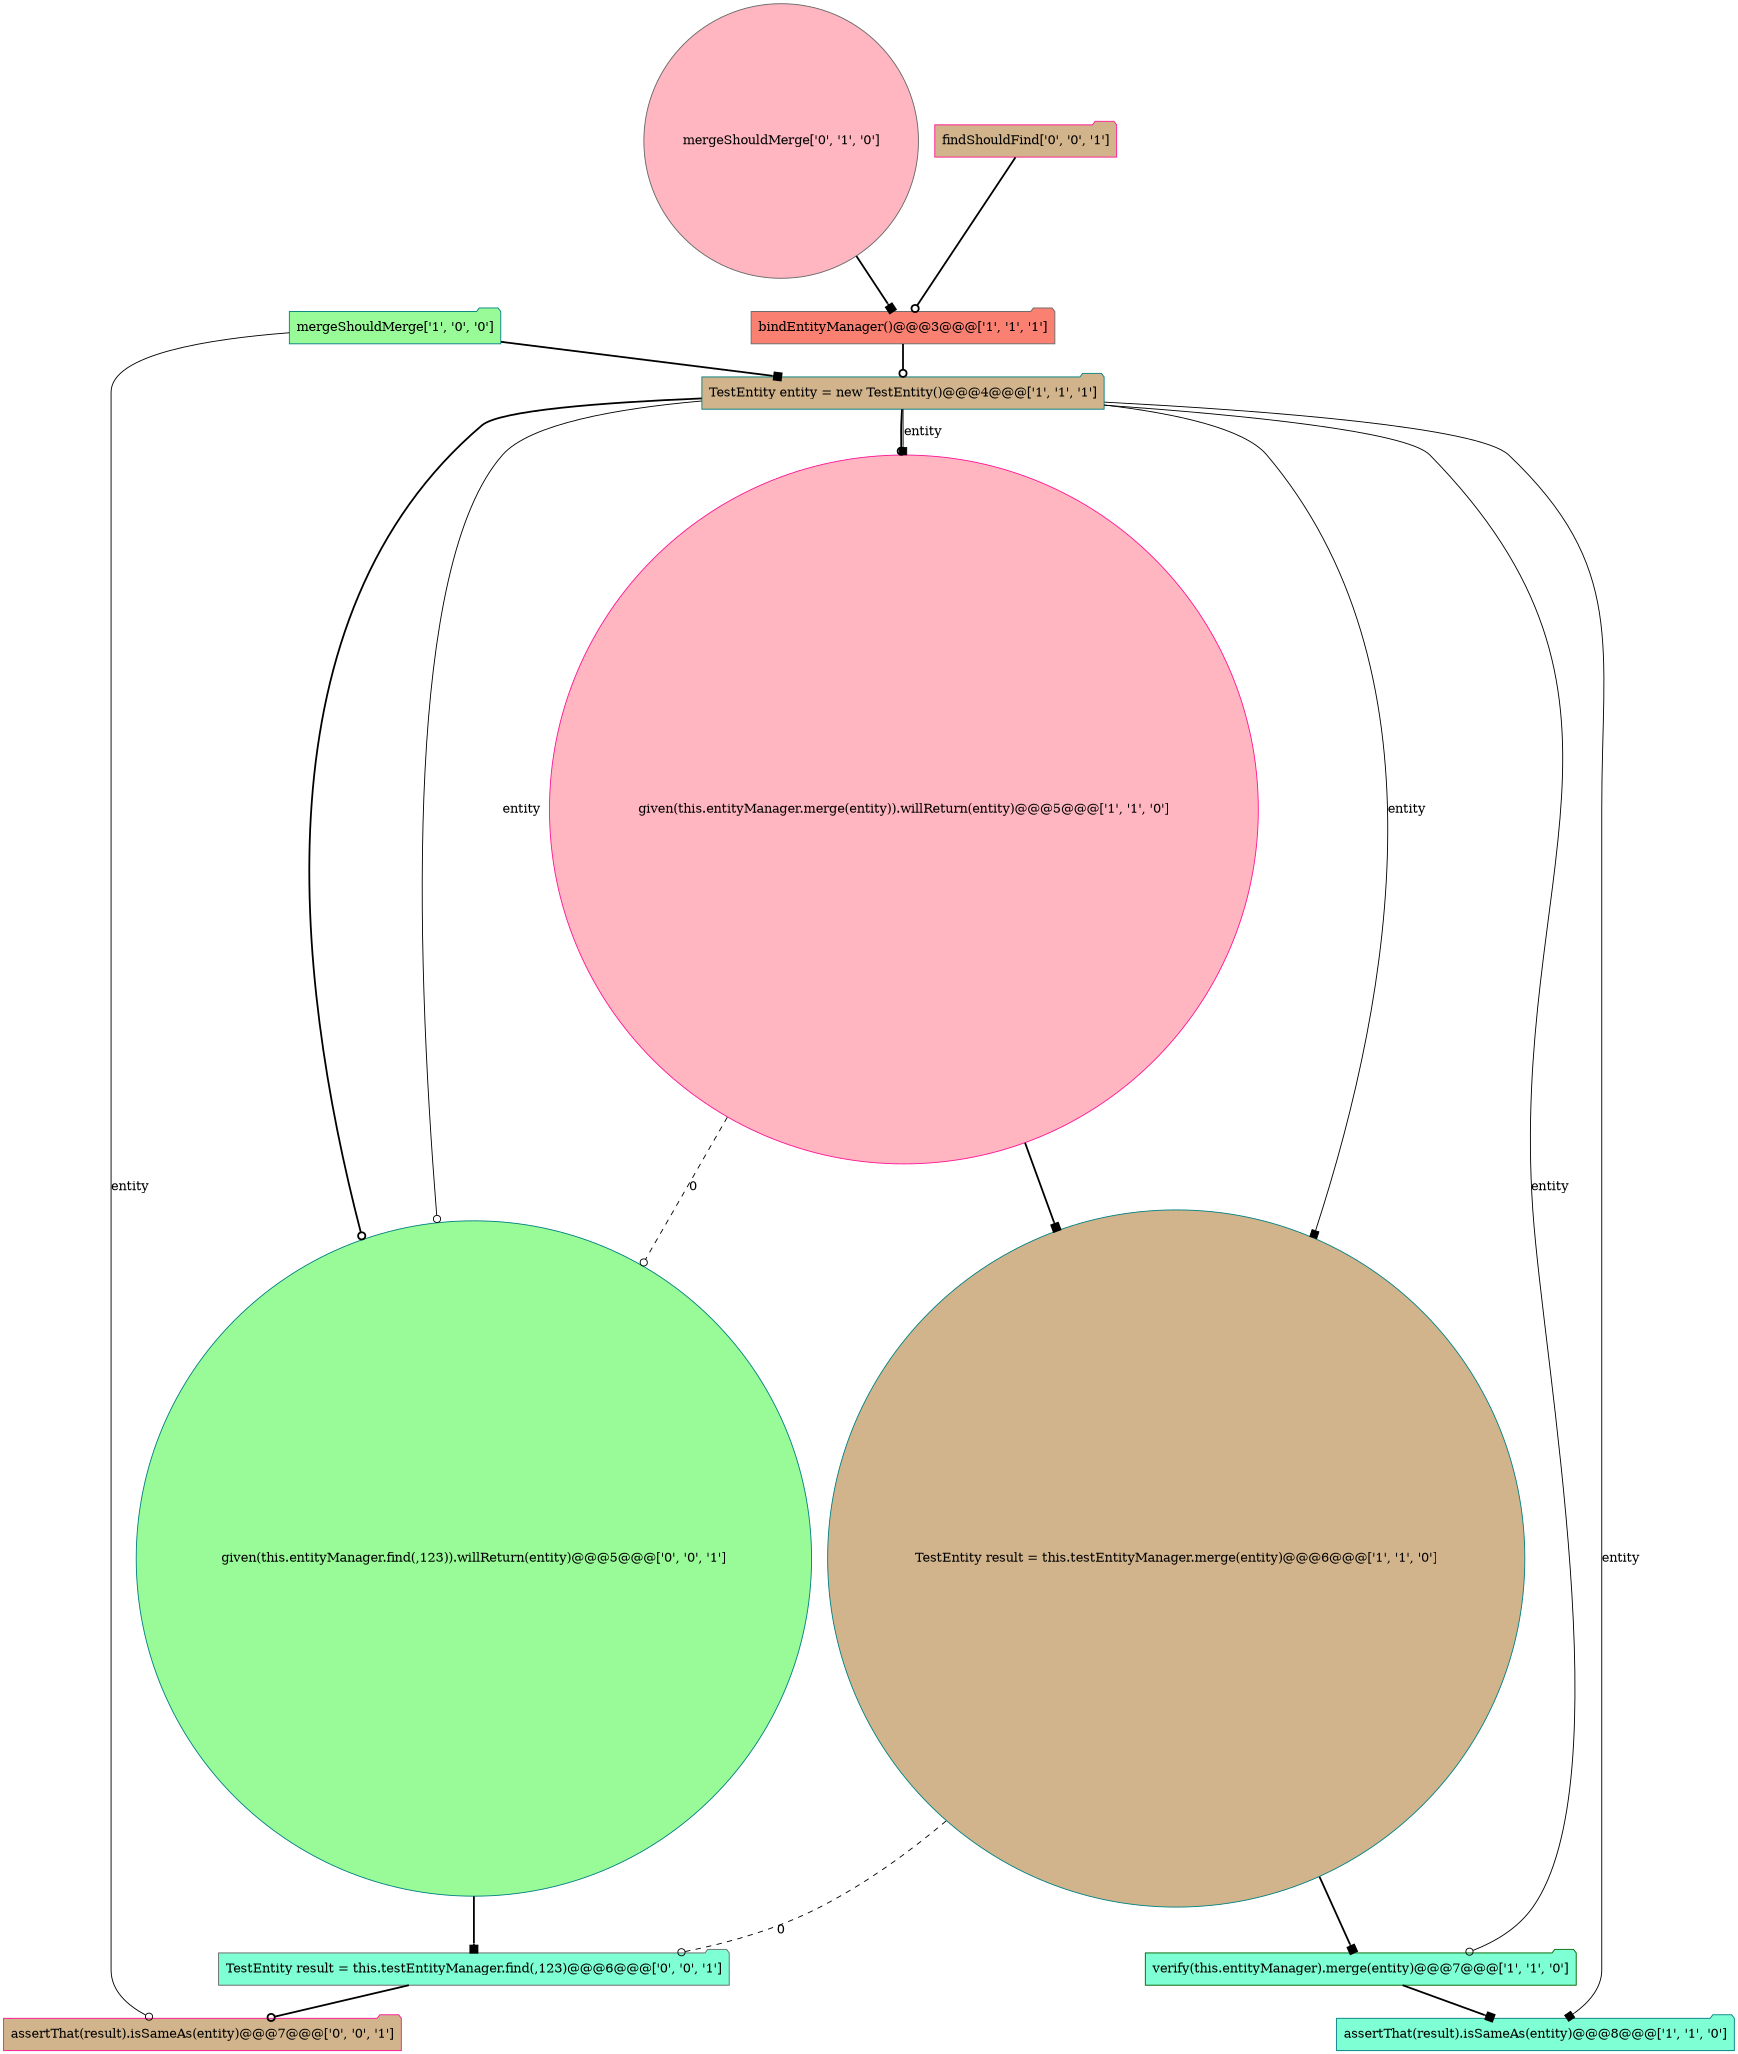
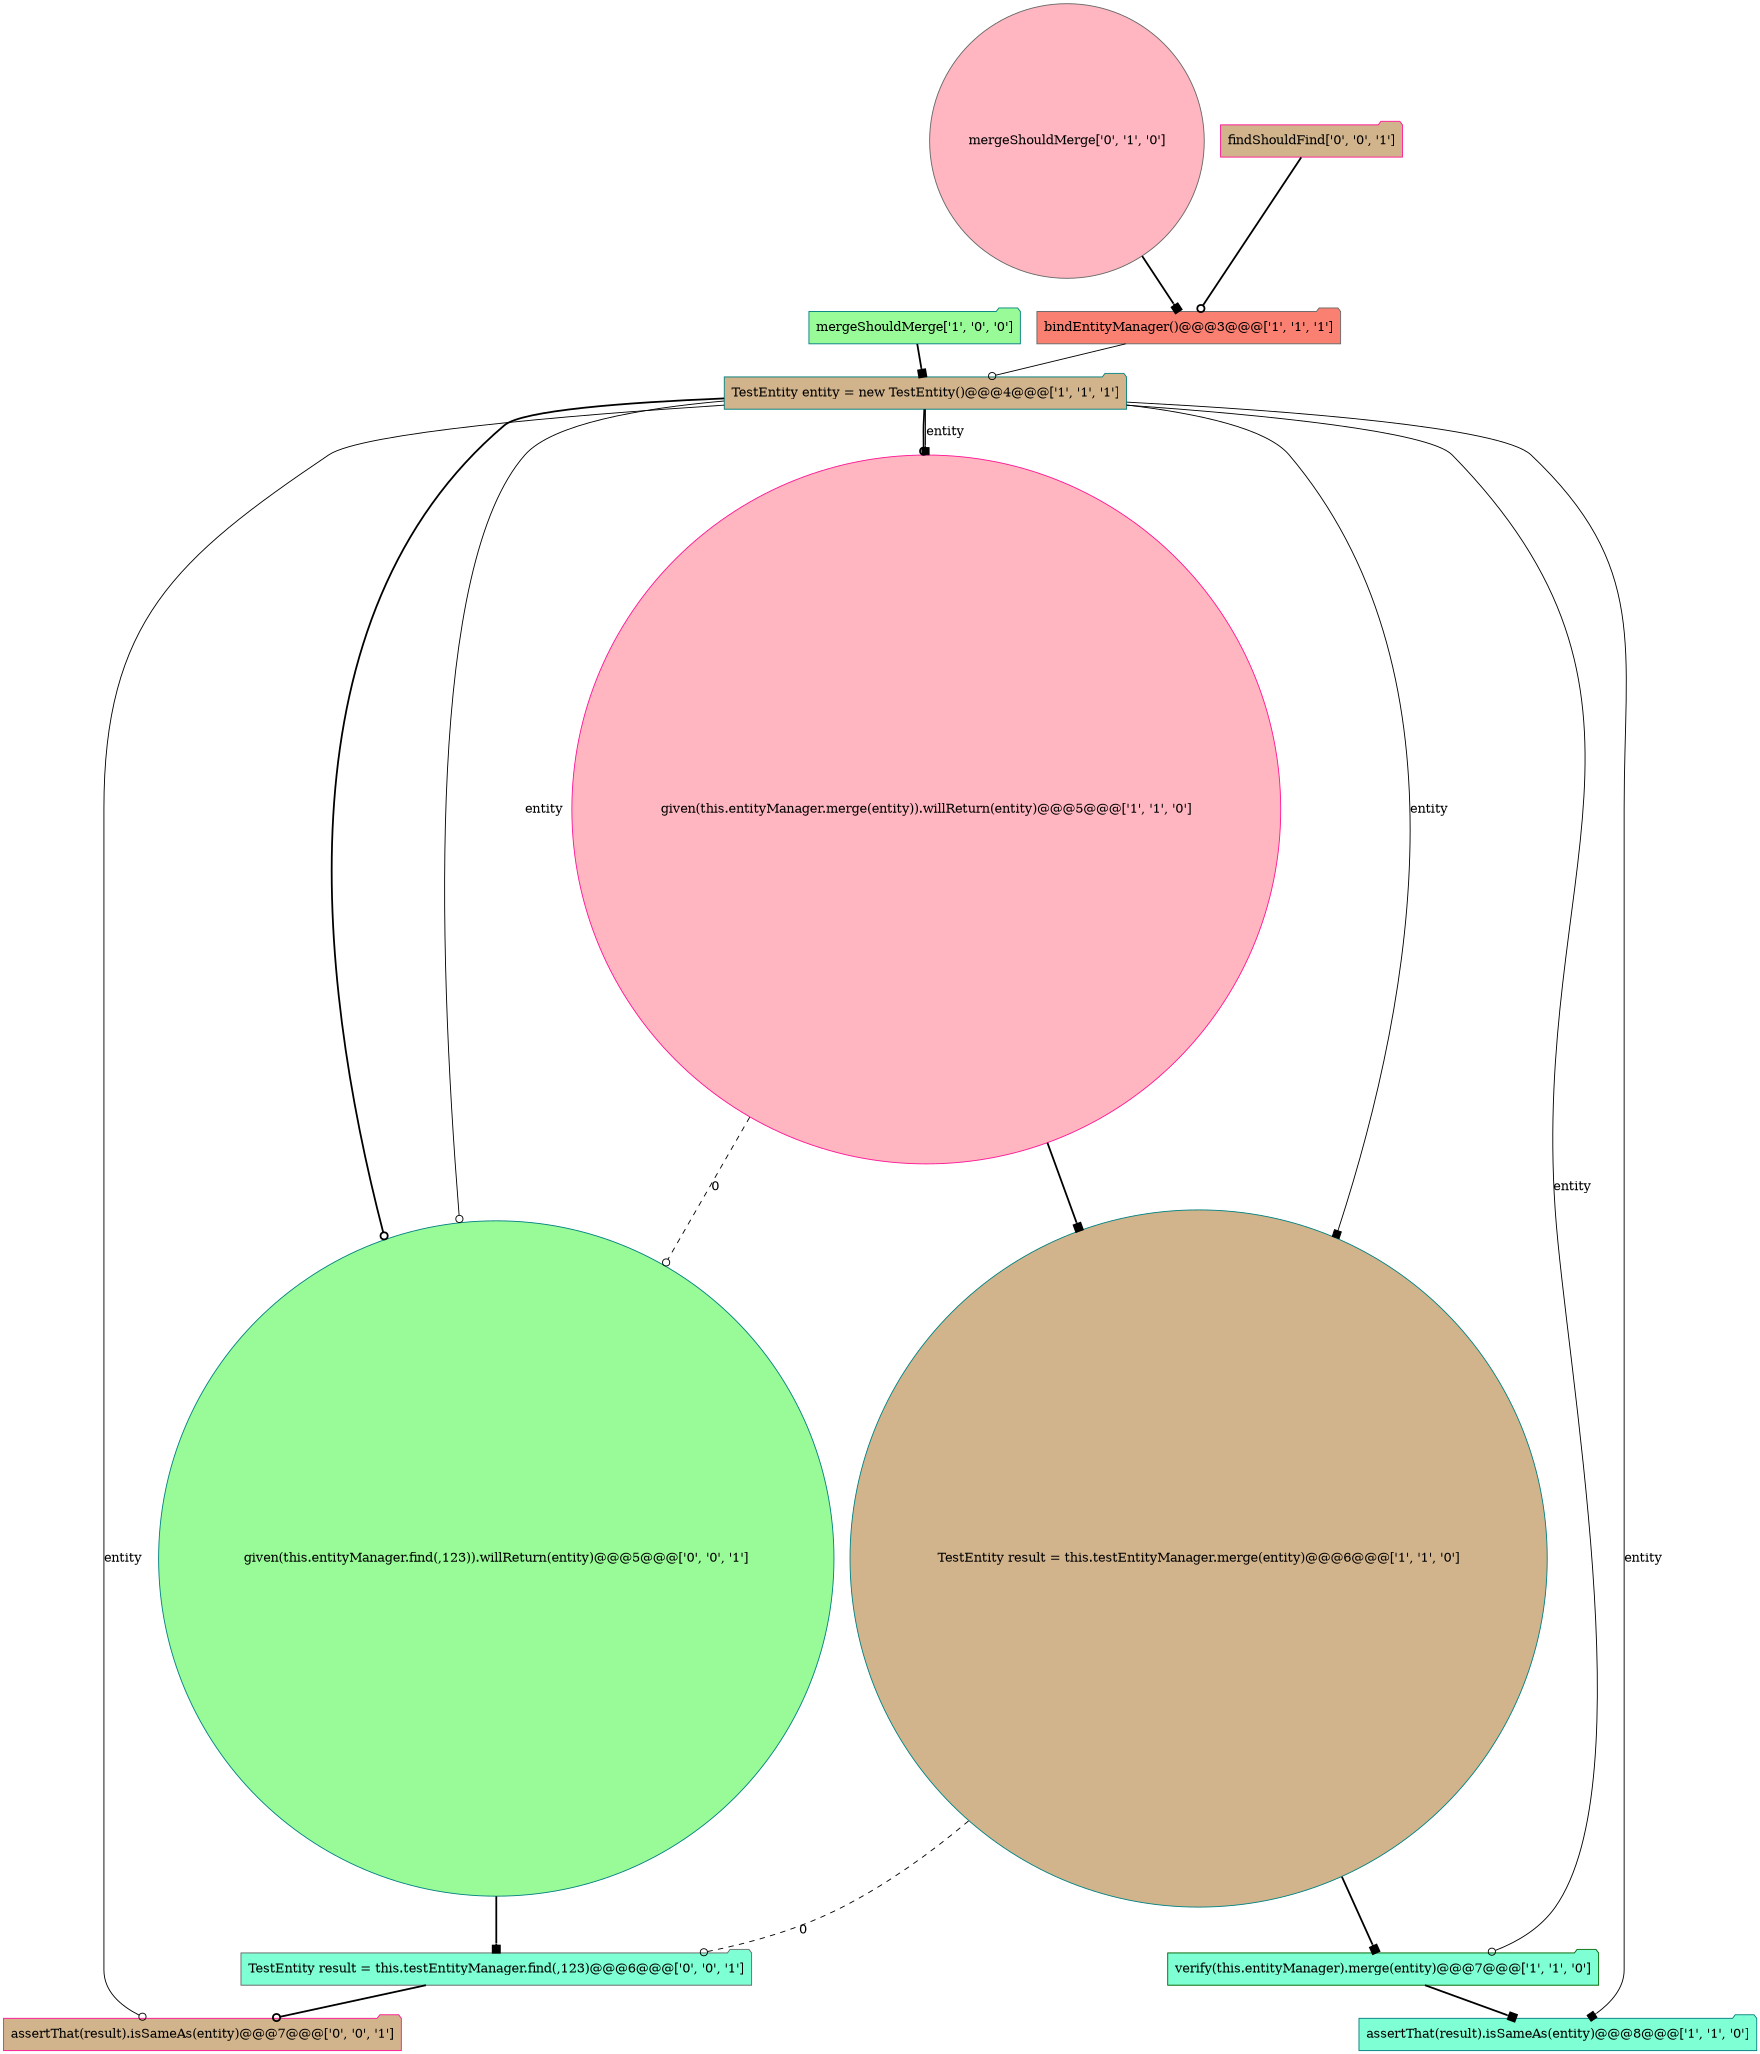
  digraph {
    node [color=teal fillcolor=tan shape=folder style=filled]
    edge [arrowhead=odot style=bold]
    n1 [fillcolor=palegreen label="mergeShouldMerge['1', '0', '0']"]
    n2 [label="TestEntity entity = new TestEntity()@@@4@@@['1', '1', '1']"]
    n3 [color=gray40 fillcolor=salmon label="bindEntityManager()@@@3@@@['1', '1', '1']"]
    n4 [color=deeppink fillcolor=lightpink label="given(this.entityManager.merge(entity)).willReturn(entity)@@@5@@@['1', '1', '0']" shape=circle]
    n5 [fillcolor=palegreen label="given(this.entityManager.find(,123)).willReturn(entity)@@@5@@@['0', '0', '1']" shape=circle]
    n6 [label="TestEntity result = this.testEntityManager.merge(entity)@@@6@@@['1', '1', '0']" shape=circle]
    n7 [color=gray40 fillcolor=aquamarine label="TestEntity result = this.testEntityManager.find(,123)@@@6@@@['0', '0', '1']"]
    n8 [color=darkgreen fillcolor=aquamarine label="verify(this.entityManager).merge(entity)@@@7@@@['1', '1', '0']"]
    n9 [color=deeppink label="assertThat(result).isSameAs(entity)@@@7@@@['0', '0', '1']"]
    n10 [fillcolor=aquamarine label="assertThat(result).isSameAs(entity)@@@8@@@['1', '1', '0']"]
    n11 [color=gray40 fillcolor=lightpink label="mergeShouldMerge['0', '1', '0']" shape=circle]
    n12 [color=deeppink label="findShouldFind['0', '0', '1']"]
    n1 -> n2 [arrowhead=box]
    n2 -> n4
    n2 -> n4 [arrowhead=box label=entity style=solid]
    n2 -> n5
    n2 -> n5 [label=entity style=solid]
    n2 -> n6 [arrowhead=box label=entity style=solid]
    n2 -> n8 [label=entity style=solid]
-   n1 -> n9 [label=entity style=solid]
+   n2 -> n9 [label=entity style=solid]
    n2 -> n10 [arrowhead=box label=entity style=solid]
-   n3 -> n2
+   n3 -> n2 [style=solid]
    n4 -> n5 [label=0 style=dashed]
    n4 -> n6 [arrowhead=box]
    n5 -> n7 [arrowhead=box]
    n6 -> n7 [label=0 style=dashed]
    n6 -> n8 [arrowhead=box]
    n7 -> n9
    n8 -> n10 [arrowhead=box]
    n11 -> n3 [arrowhead=box]
    n12 -> n3
  }
